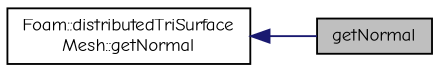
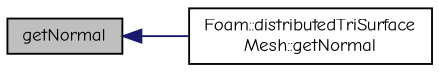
  digraph {
    rankdir=LR
    fontname="Comic Neue"
    node [color=black fontname="Comic Neue" fontsize=10 shape=record]
    n1 [fillcolor=grey75 fontcolor=black height=0.2 label=getNormal style=filled width=0.4]
    n2 [height=0.2 label="Foam::distributedTriSurface\lMesh::getNormal" width=0.4]
-   n2 -> n1 [color=midnightblue dir=back fontname="Comic Neue" fontsize=10 labelfontname=Helvetica labelfontsize=10 style=solid]
+   n1 -> n2 [color=midnightblue dir=back fontname="Comic Neue" fontsize=10 labelfontname=Helvetica labelfontsize=10 style=solid]
  }
